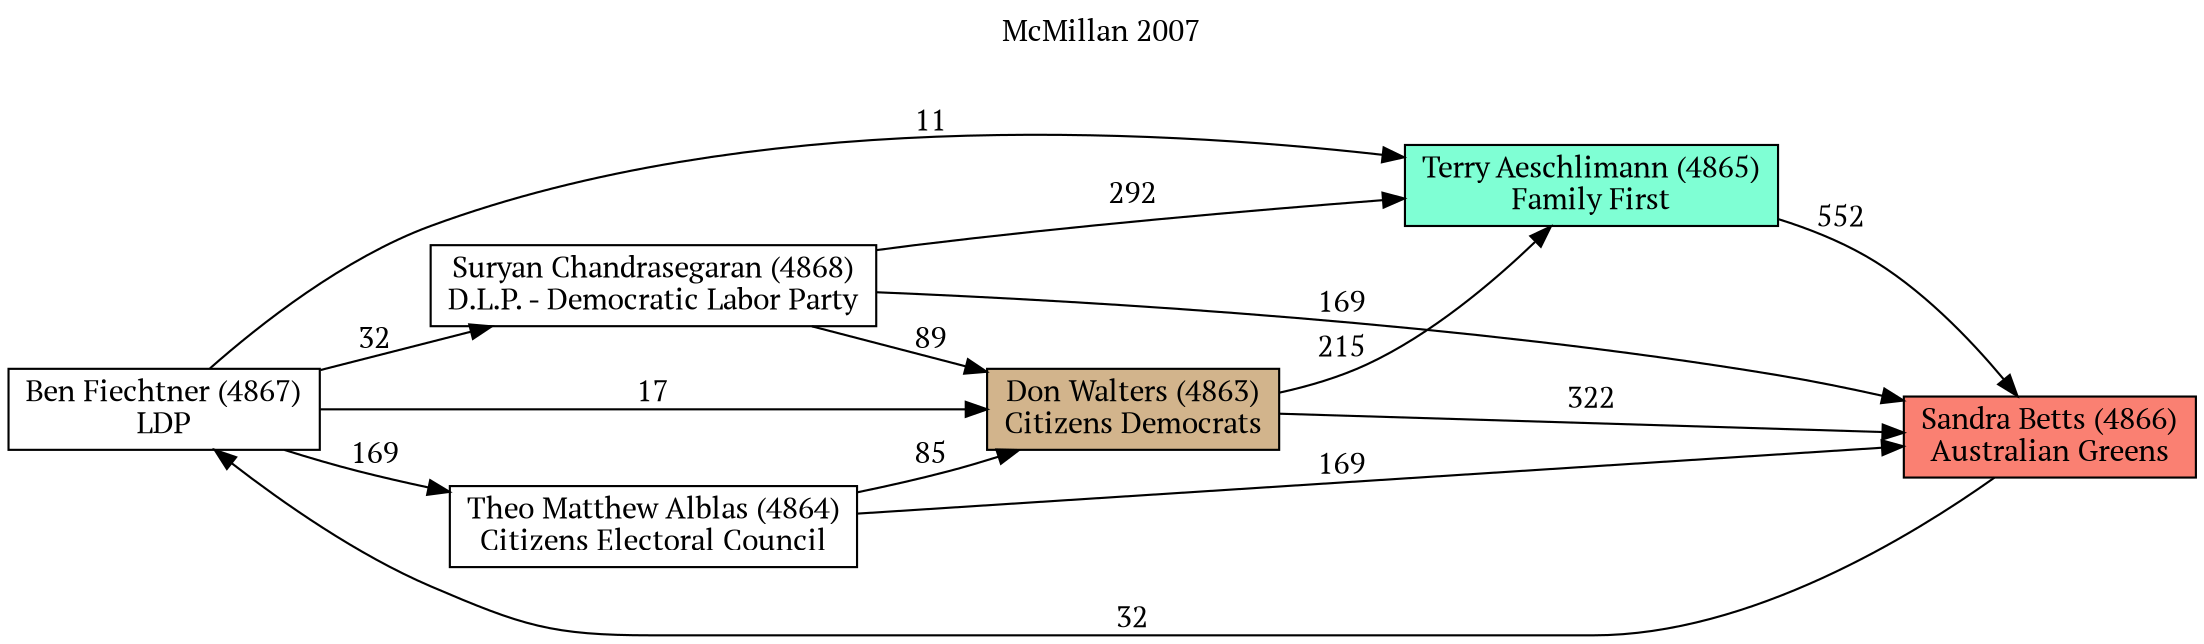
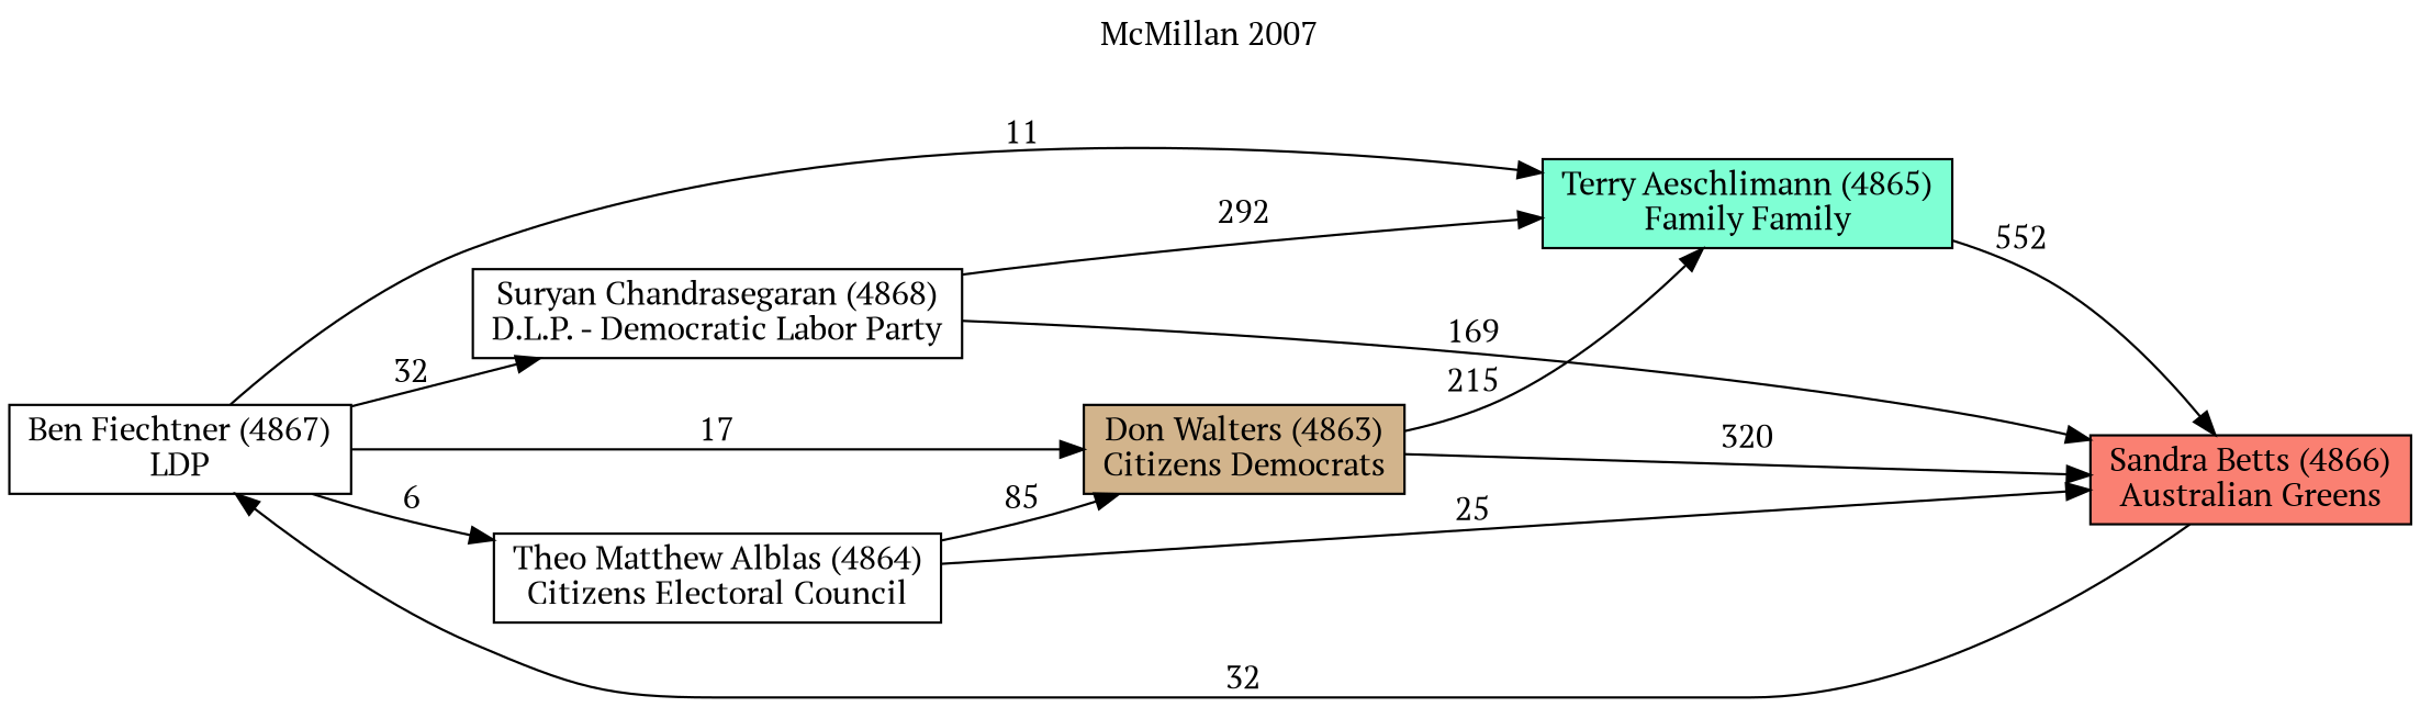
  digraph {
    fontname="PT Serif"
    label="McMillan 2007"
    labelloc=t
    mclimit=10
    rankdir=LR
    node [fillcolor=white fontname="PT Serif" shape=box style=filled]
    edge [fontname="PT Serif"]
    n1 [label="Ben Fiechtner (4867)\nLDP"]
    n2 [fillcolor=tan label="Don Walters (4863)\nCitizens Democrats"]
    n3 [label="Suryan Chandrasegaran (4868)\nD.L.P. - Democratic Labor Party"]
-   n4 [fillcolor=aquamarine label="Terry Aeschlimann (4865)\nFamily First"]
+   n4 [fillcolor=aquamarine label="Terry Aeschlimann (4865)\nFamily Family"]
    n5 [label="Theo Matthew Alblas (4864)\nCitizens Electoral Council"]
    n6 [fillcolor=salmon label="Sandra Betts (4866)\nAustralian Greens"]
    n1 -> n2 [label=17]
    n1 -> n3 [label=32]
    n1 -> n4 [label=11]
-   n1 -> n5 [label=169]
+   n1 -> n5 [label=6]
    n2 -> n4 [label=215]
-   n2 -> n6 [label=322]
-   n3 -> n2 [label=89]
+   n2 -> n6 [label=320]
    n3 -> n4 [label=292]
    n3 -> n6 [label=169]
    n4 -> n6 [label=552]
    n5 -> n2 [label=85]
-   n5 -> n6 [label=169]
+   n5 -> n6 [label=25]
    n6 -> n1 [label=32]
  }
